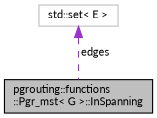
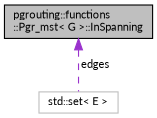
  digraph {
    fontname=Lato
    node [fontname=Lato fontsize=10 shape=record style=filled]
    n1 [color=black fillcolor=grey75 fontcolor=black height=0.2 label="pgrouting::functions\l::Pgr_mst\< G \>::InSpanning" width=0.4]
    n2 [color=grey75 fillcolor=white height=0.2 label="std::set\< E \>" width=0.4]
-   n2 -> n1 [color=darkorchid3 dir=back fontname=Lato fontsize=10 label=" edges" labelfontname=Helvetica labelfontsize=10 style=dashed]
+   n1 -> n2 [color=darkorchid3 dir=back fontname=Lato fontsize=10 label=" edges" labelfontname=Helvetica labelfontsize=10 style=dashed]
  }
